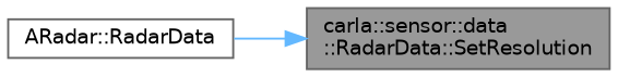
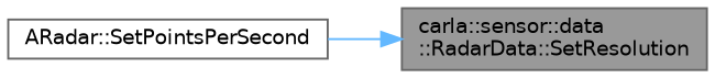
  digraph {
    rankdir=RL
    node [fontname=Helvetica fontsize=10 shape=box style=filled]
    n1 [color=gray40 fillcolor=grey60 fontcolor=black height=0.2 label="carla::sensor::data\l::RadarData::SetResolution" width=0.4]
-   n2 [color=grey40 fillcolor=white height=0.2 label="ARadar::RadarData" width=0.4]
+   n2 [color=grey40 fillcolor=white height=0.2 label="ARadar::SetPointsPerSecond" width=0.4]
    n1 -> n2 [color=steelblue1 dir=back fontname=Helvetica fontsize=10 labelfontname=Helvetica labelfontsize=10 style=solid]
  }
